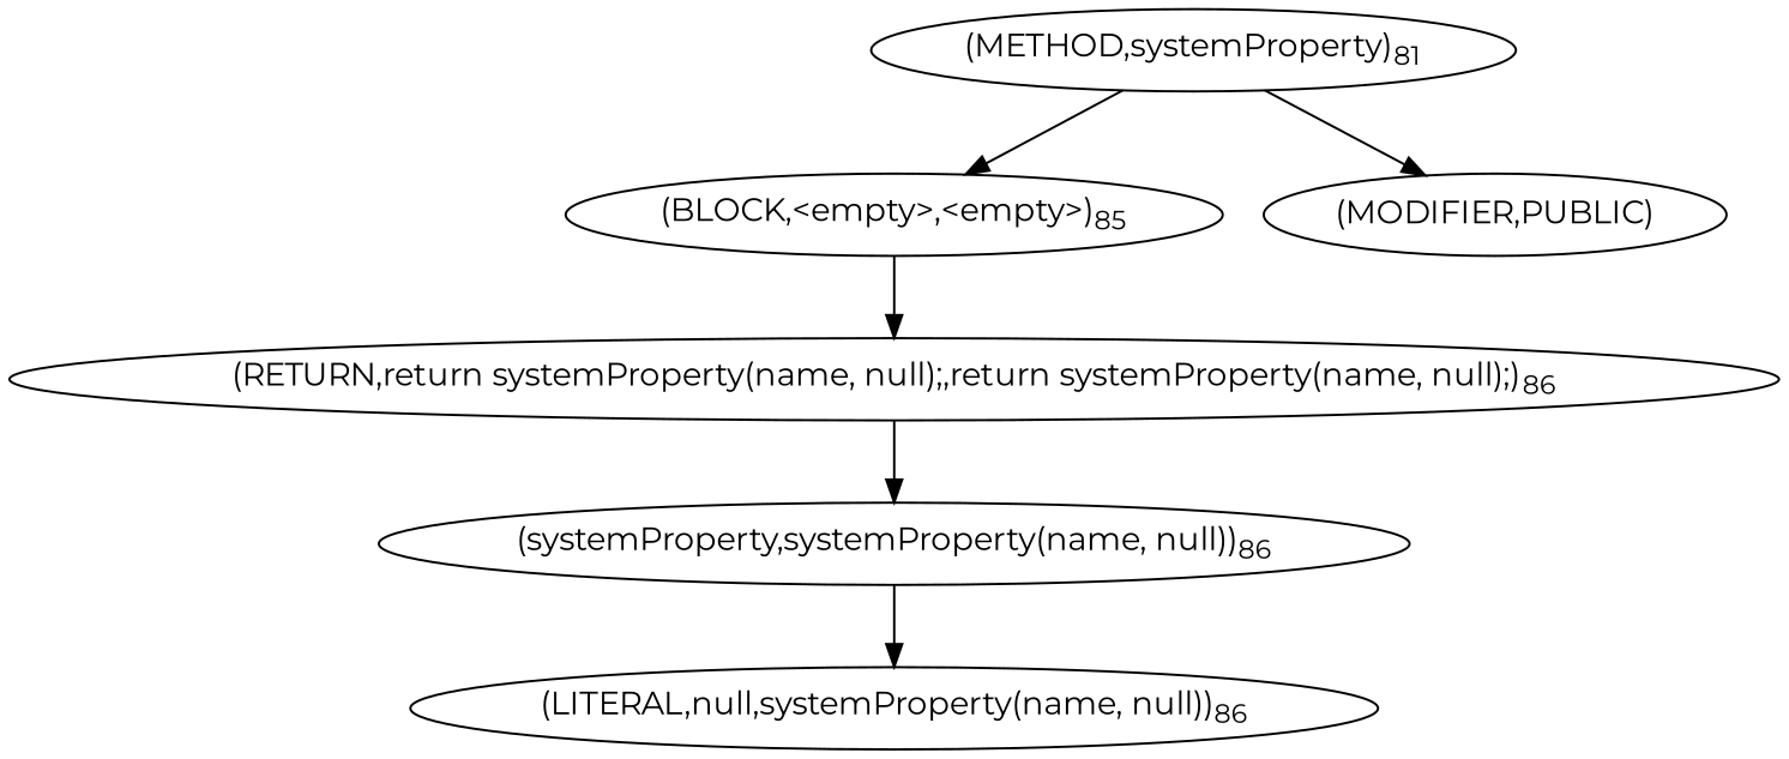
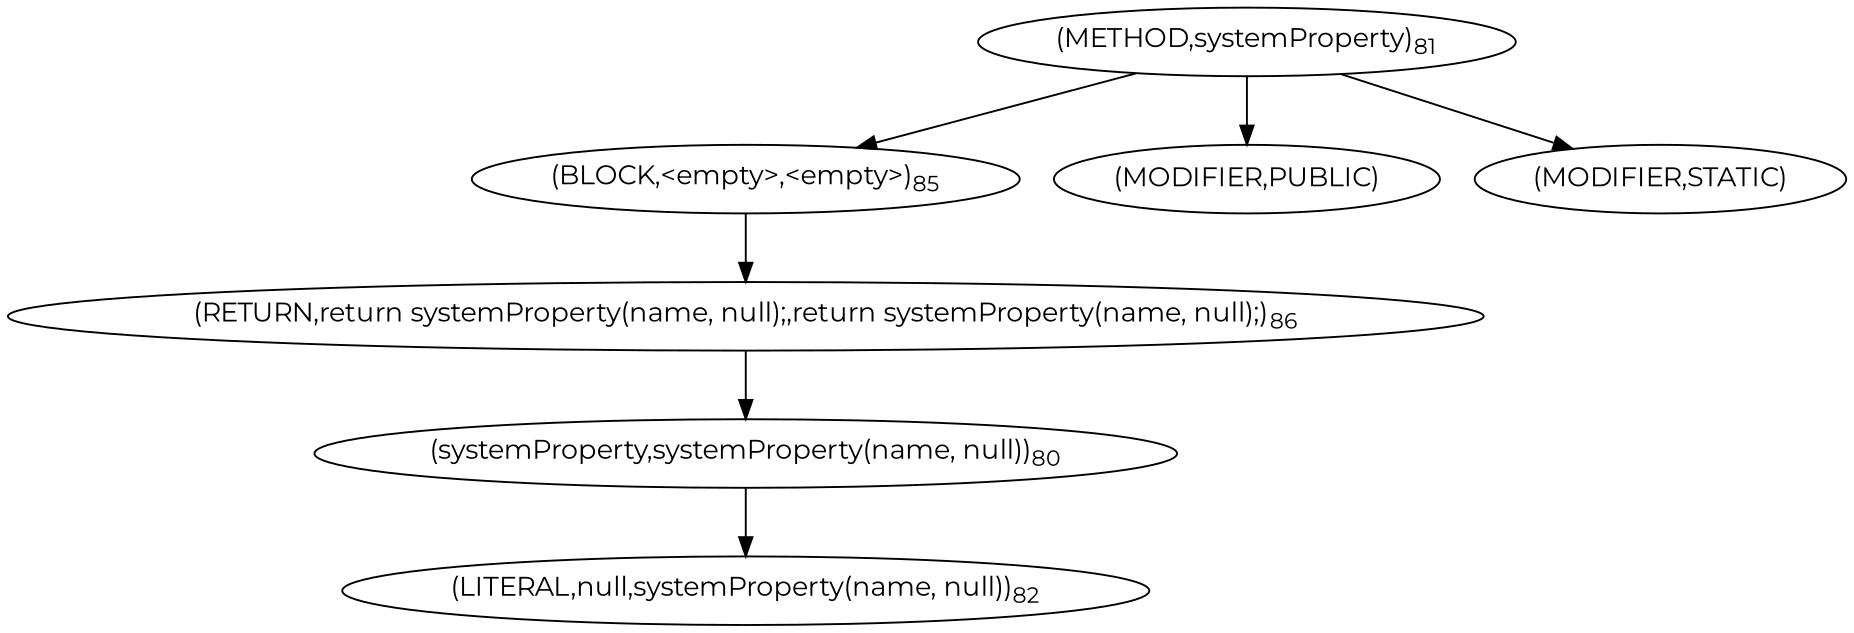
  digraph {
    fontname=Montserrat
    node [fontname=Montserrat]
    edge [fontname=Montserrat]
    n1 [label=<(METHOD,systemProperty)<SUB>81</SUB>>]
    n2 [label=<(BLOCK,&lt;empty&gt;,&lt;empty&gt;)<SUB>85</SUB>>]
    n3 [label=<(MODIFIER,PUBLIC)>]
+   n4 [label=<(MODIFIER,STATIC)>]
    n5 [label=<(RETURN,return systemProperty(name, null);,return systemProperty(name, null);)<SUB>86</SUB>>]
-   n6 [label=<(systemProperty,systemProperty(name, null))<SUB>86</SUB>>]
-   n7 [label=<(LITERAL,null,systemProperty(name, null))<SUB>86</SUB>>]
+   n6 [label=<(systemProperty,systemProperty(name, null))<SUB>80</SUB>>]
+   n7 [label=<(LITERAL,null,systemProperty(name, null))<SUB>82</SUB>>]
    n1 -> n2
    n1 -> n3
+   n1 -> n4
    n2 -> n5
    n5 -> n6
    n6 -> n7
  }
